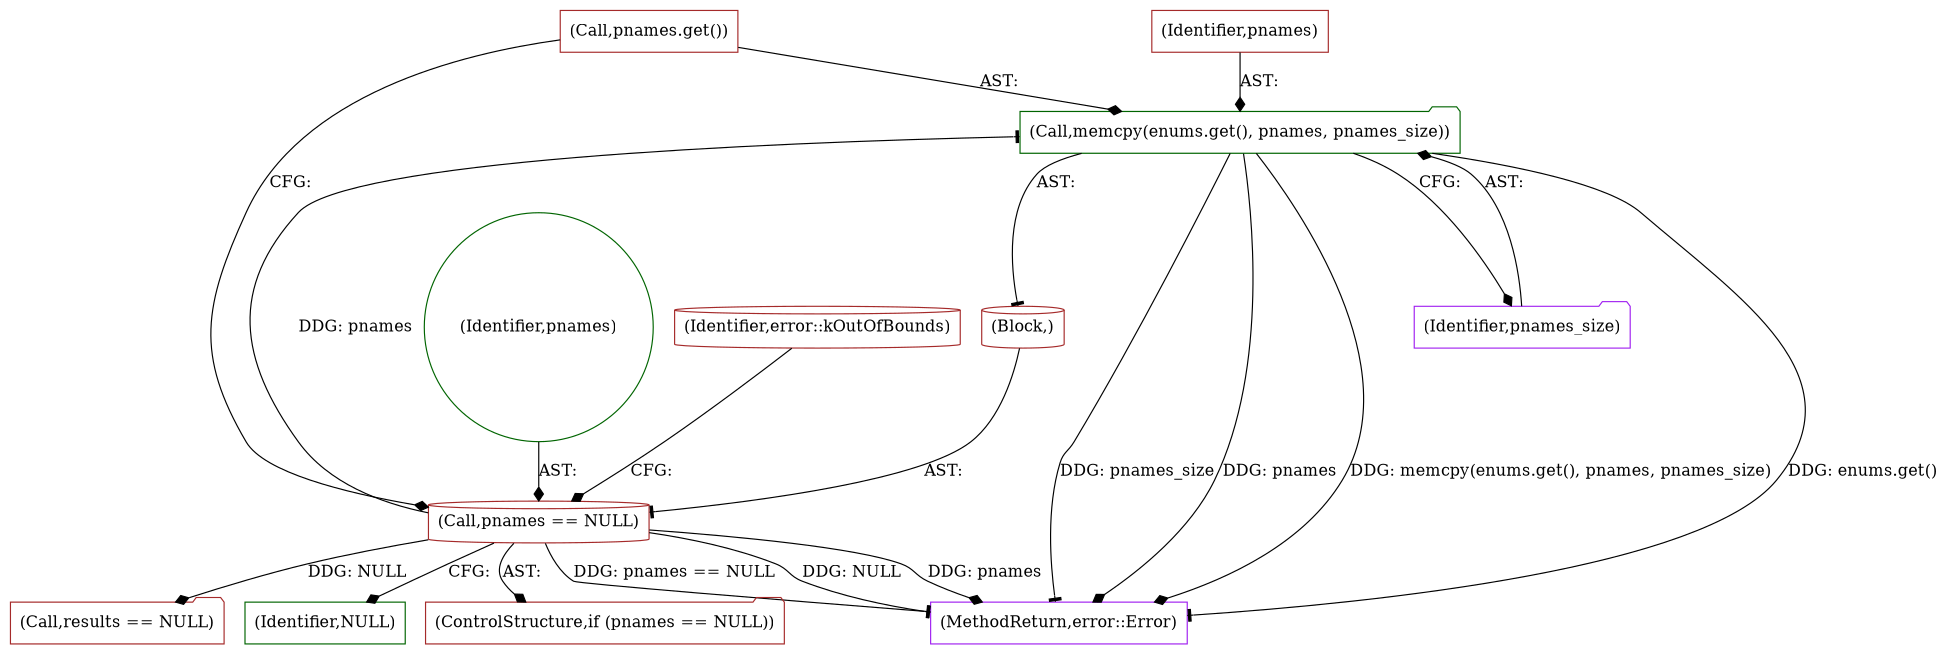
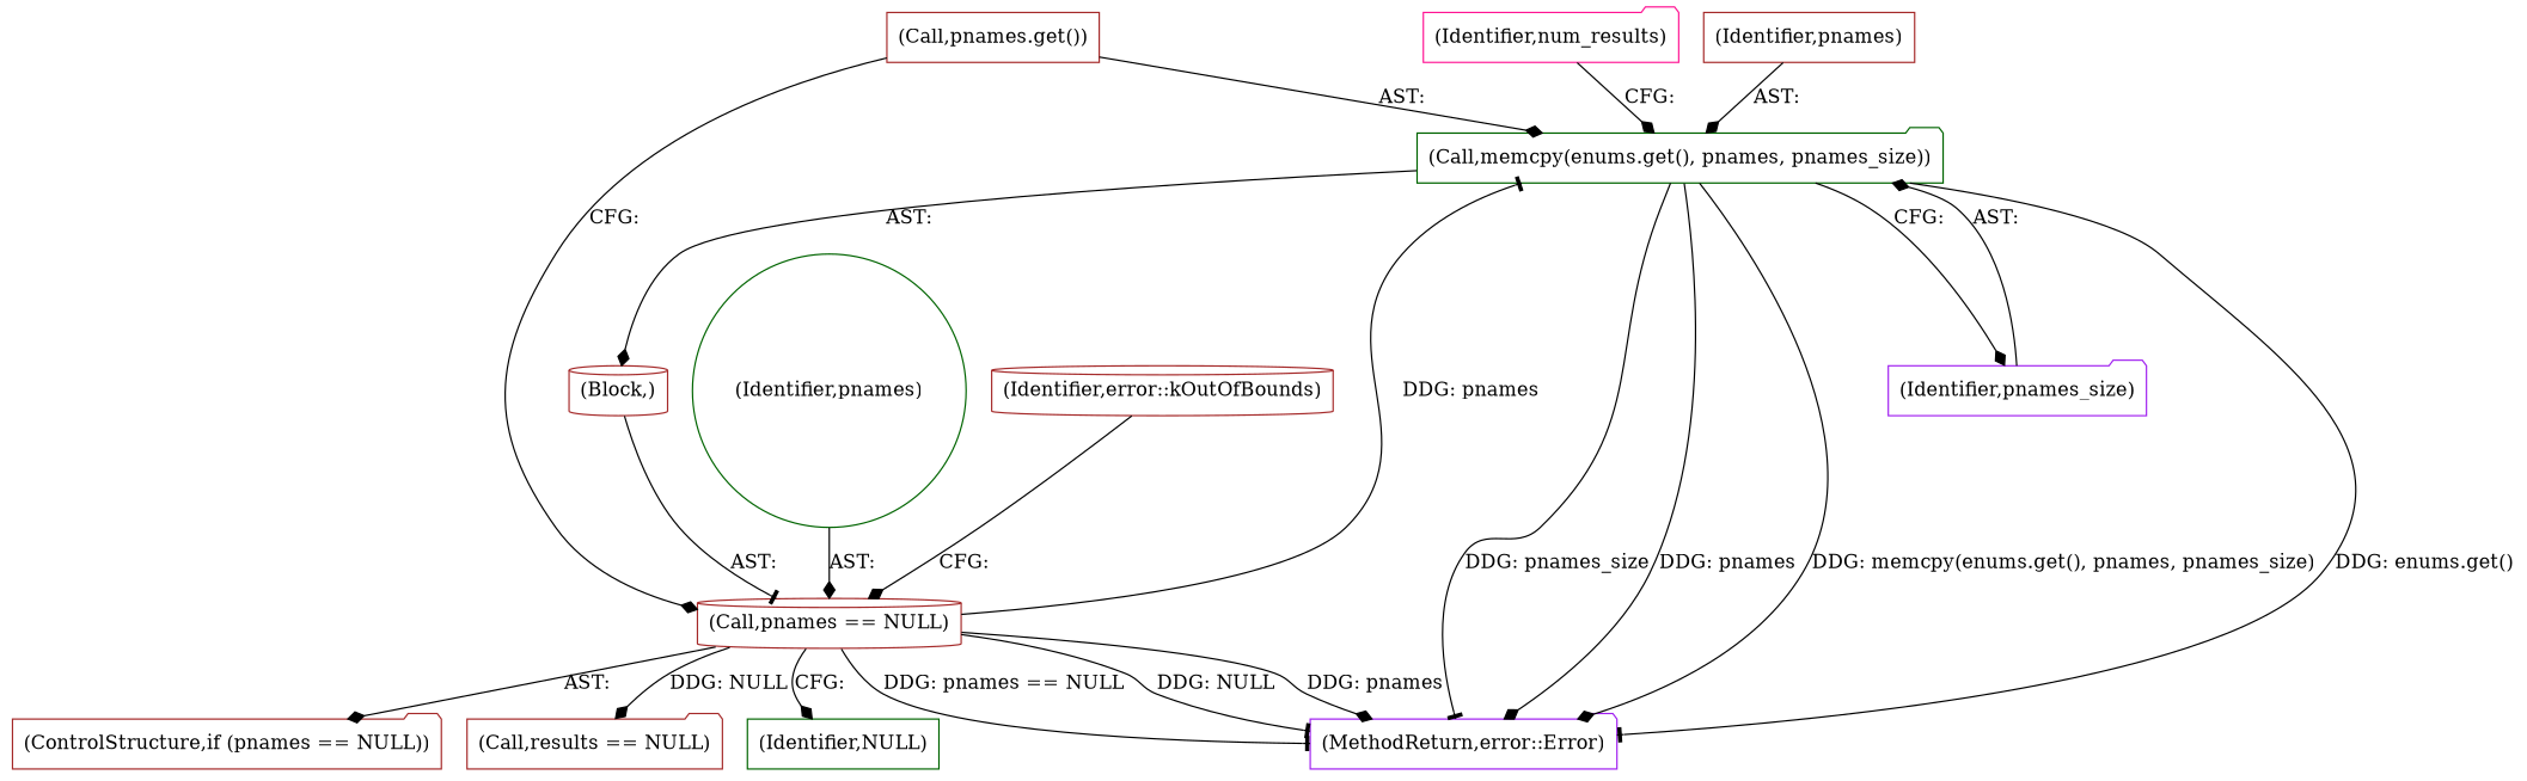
  digraph {
    node [color=brown shape=folder]
    edge [arrowhead=diamond]
    n1 [color=darkgreen label="(Call,memcpy(enums.get(), pnames, pnames_size))"]
-   n2 [color=purple label="(MethodReturn,error::Error)" shape=box]
+   n2 [color=purple label="(MethodReturn,error::Error)"]
    n3 [label="(Block,)" shape=cylinder]
    n4 [color=purple label="(Identifier,pnames_size)"]
    n5 [label="(Call,pnames == NULL)" shape=cylinder]
    n6 [label="(ControlStructure,if (pnames == NULL))"]
    n7 [label="(Call,results == NULL)"]
    n8 [color=darkgreen label="(Identifier,NULL)" shape=box]
    n9 [color=darkgreen label="(Identifier,pnames)" shape=circle]
    n10 [label="(Identifier,error::kOutOfBounds)" shape=cylinder]
    n11 [label="(Call,pnames.get())" shape=box]
+   n12 [color=deeppink label="(Identifier,num_results)"]
    n13 [label="(Identifier,pnames)" shape=box]
    n1 -> n2 [arrowhead=tee label="DDG: pnames_size"]
    n1 -> n2 [label="DDG: pnames"]
    n1 -> n2 [label="DDG: memcpy(enums.get(), pnames, pnames_size)"]
    n1 -> n2 [arrowhead=tee label="DDG: enums.get()"]
-   n1 -> n3 [arrowhead=tee label="AST: "]
+   n1 -> n3 [label="AST: "]
    n1 -> n4 [label="CFG: "]
    n3 -> n5 [arrowhead=tee label="AST: "]
    n4 -> n1 [label="AST: "]
    n5 -> n1 [arrowhead=tee label="DDG: pnames"]
    n5 -> n2 [arrowhead=tee label="DDG: pnames == NULL"]
    n5 -> n2 [arrowhead=tee label="DDG: NULL"]
    n5 -> n2 [label="DDG: pnames"]
    n5 -> n6 [label="AST: "]
    n5 -> n7 [label="DDG: NULL"]
    n5 -> n8 [label="CFG: "]
    n9 -> n5 [label="AST: "]
    n10 -> n5 [label="CFG: "]
    n11 -> n1 [label="AST: "]
    n11 -> n5 [label="CFG: "]
+   n12 -> n1 [label="CFG: "]
    n13 -> n1 [label="AST: "]
  }
